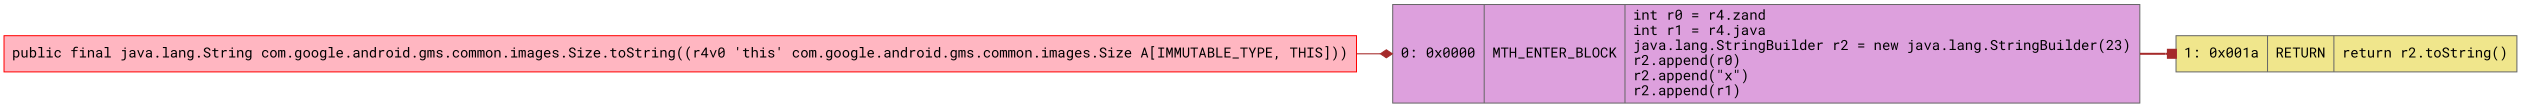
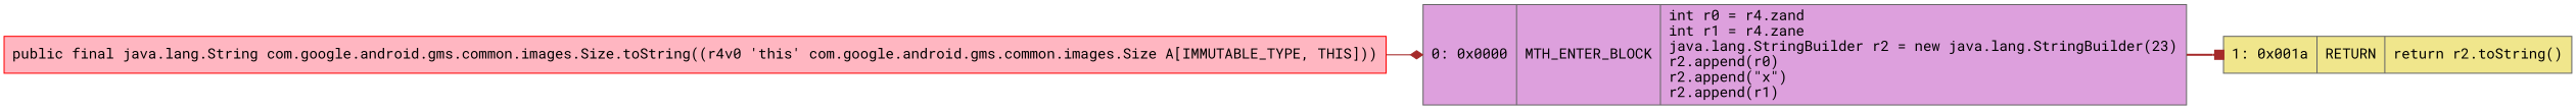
  digraph {
    rankdir=LR
    fontname="Roboto Mono"
    node [shape=record style=filled color=gray40 fontname="Roboto Mono"]
    edge [color=brown fontname="Roboto Mono"]
-   n1 [label="{0\:\ 0x0000|MTH_ENTER_BLOCK\l|int r0 = r4.zand\lint r1 = r4.java\ljava.lang.StringBuilder r2 = new java.lang.StringBuilder(23)\lr2.append(r0)\lr2.append(\"x\")\lr2.append(r1)\l}" fillcolor=plum]
+   n1 [label="{0\:\ 0x0000|MTH_ENTER_BLOCK\l|int r0 = r4.zand\lint r1 = r4.zane\ljava.lang.StringBuilder r2 = new java.lang.StringBuilder(23)\lr2.append(r0)\lr2.append(\"x\")\lr2.append(r1)\l}" fillcolor=plum]
    n2 [label="{1\:\ 0x001a|RETURN\l|return r2.toString()\l}" fillcolor=khaki]
    n3 [label="{public final java.lang.String com.google.android.gms.common.images.Size.toString((r4v0 'this' com.google.android.gms.common.images.Size A[IMMUTABLE_TYPE, THIS])) }" fillcolor=lightpink color=red]
    n1 -> n2 [style=bold arrowhead=box]
    n3 -> n1 [style=solid arrowhead=diamond]
  }
